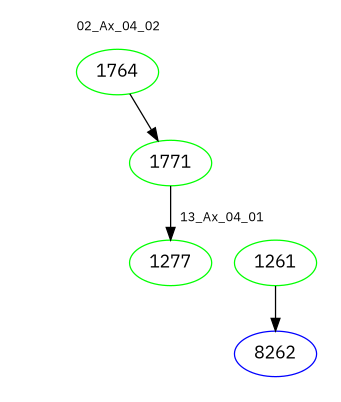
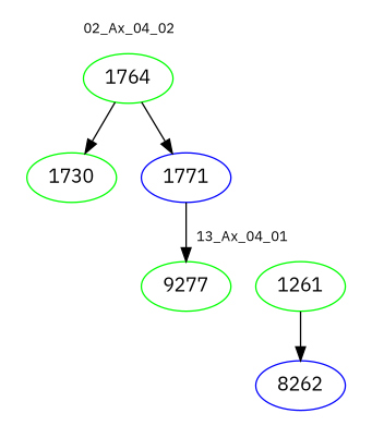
  digraph {
    fontname="IBM Plex Sans"
    node [color=green fontname="IBM Plex Sans"]
    edge [color=black fontname="IBM Plex Sans"]
    n1 [label=1764]
-   n3 [label=1771]
+   n2 [label=1730]
+   n3 [color=blue label=1771]
    n4 [label=1261]
    n5 [color=blue label=8262]
-   n6 [label=1277]
+   n6 [label=9277]
    subgraph cluster_1 {
      color=white
      fontsize=10
      label="02_Ax_04_02"
      n1
+     n2
      n3
    }
    subgraph cluster_2 {
      color=white
      fontsize=10
      label="13_Ax_04_01"
      n4
      n5
      n6
    }
+   n1 -> n2
    n1 -> n3
    n3 -> n6
    n4 -> n5
  }
